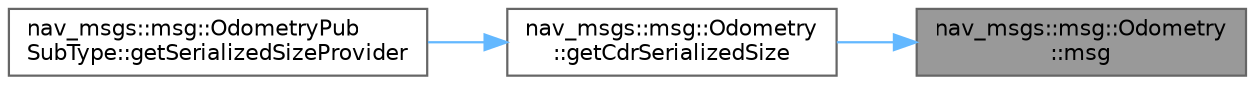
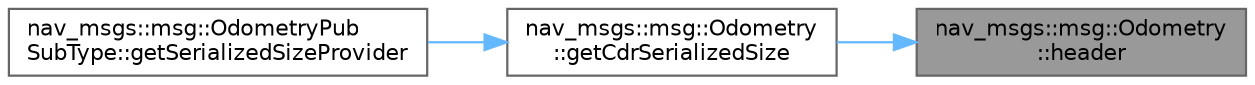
  digraph {
    rankdir=RL
    node [color=grey40 fillcolor=white fontname=Helvetica fontsize=10 shape=box style=filled]
    edge [color=steelblue1 dir=back fontname=Helvetica fontsize=10 labelfontname=Helvetica labelfontsize=10 style=solid]
-   n1 [color=gray40 fillcolor=grey60 fontcolor=black height=0.2 label="nav_msgs::msg::Odometry\l::msg" width=0.4]
+   n1 [color=gray40 fillcolor=grey60 fontcolor=black height=0.2 label="nav_msgs::msg::Odometry\l::header" width=0.4]
    n2 [height=0.2 label="nav_msgs::msg::Odometry\l::getCdrSerializedSize" width=0.4]
    n3 [height=0.2 label="nav_msgs::msg::OdometryPub\lSubType::getSerializedSizeProvider" width=0.4]
    n1 -> n2
    n2 -> n3
  }
